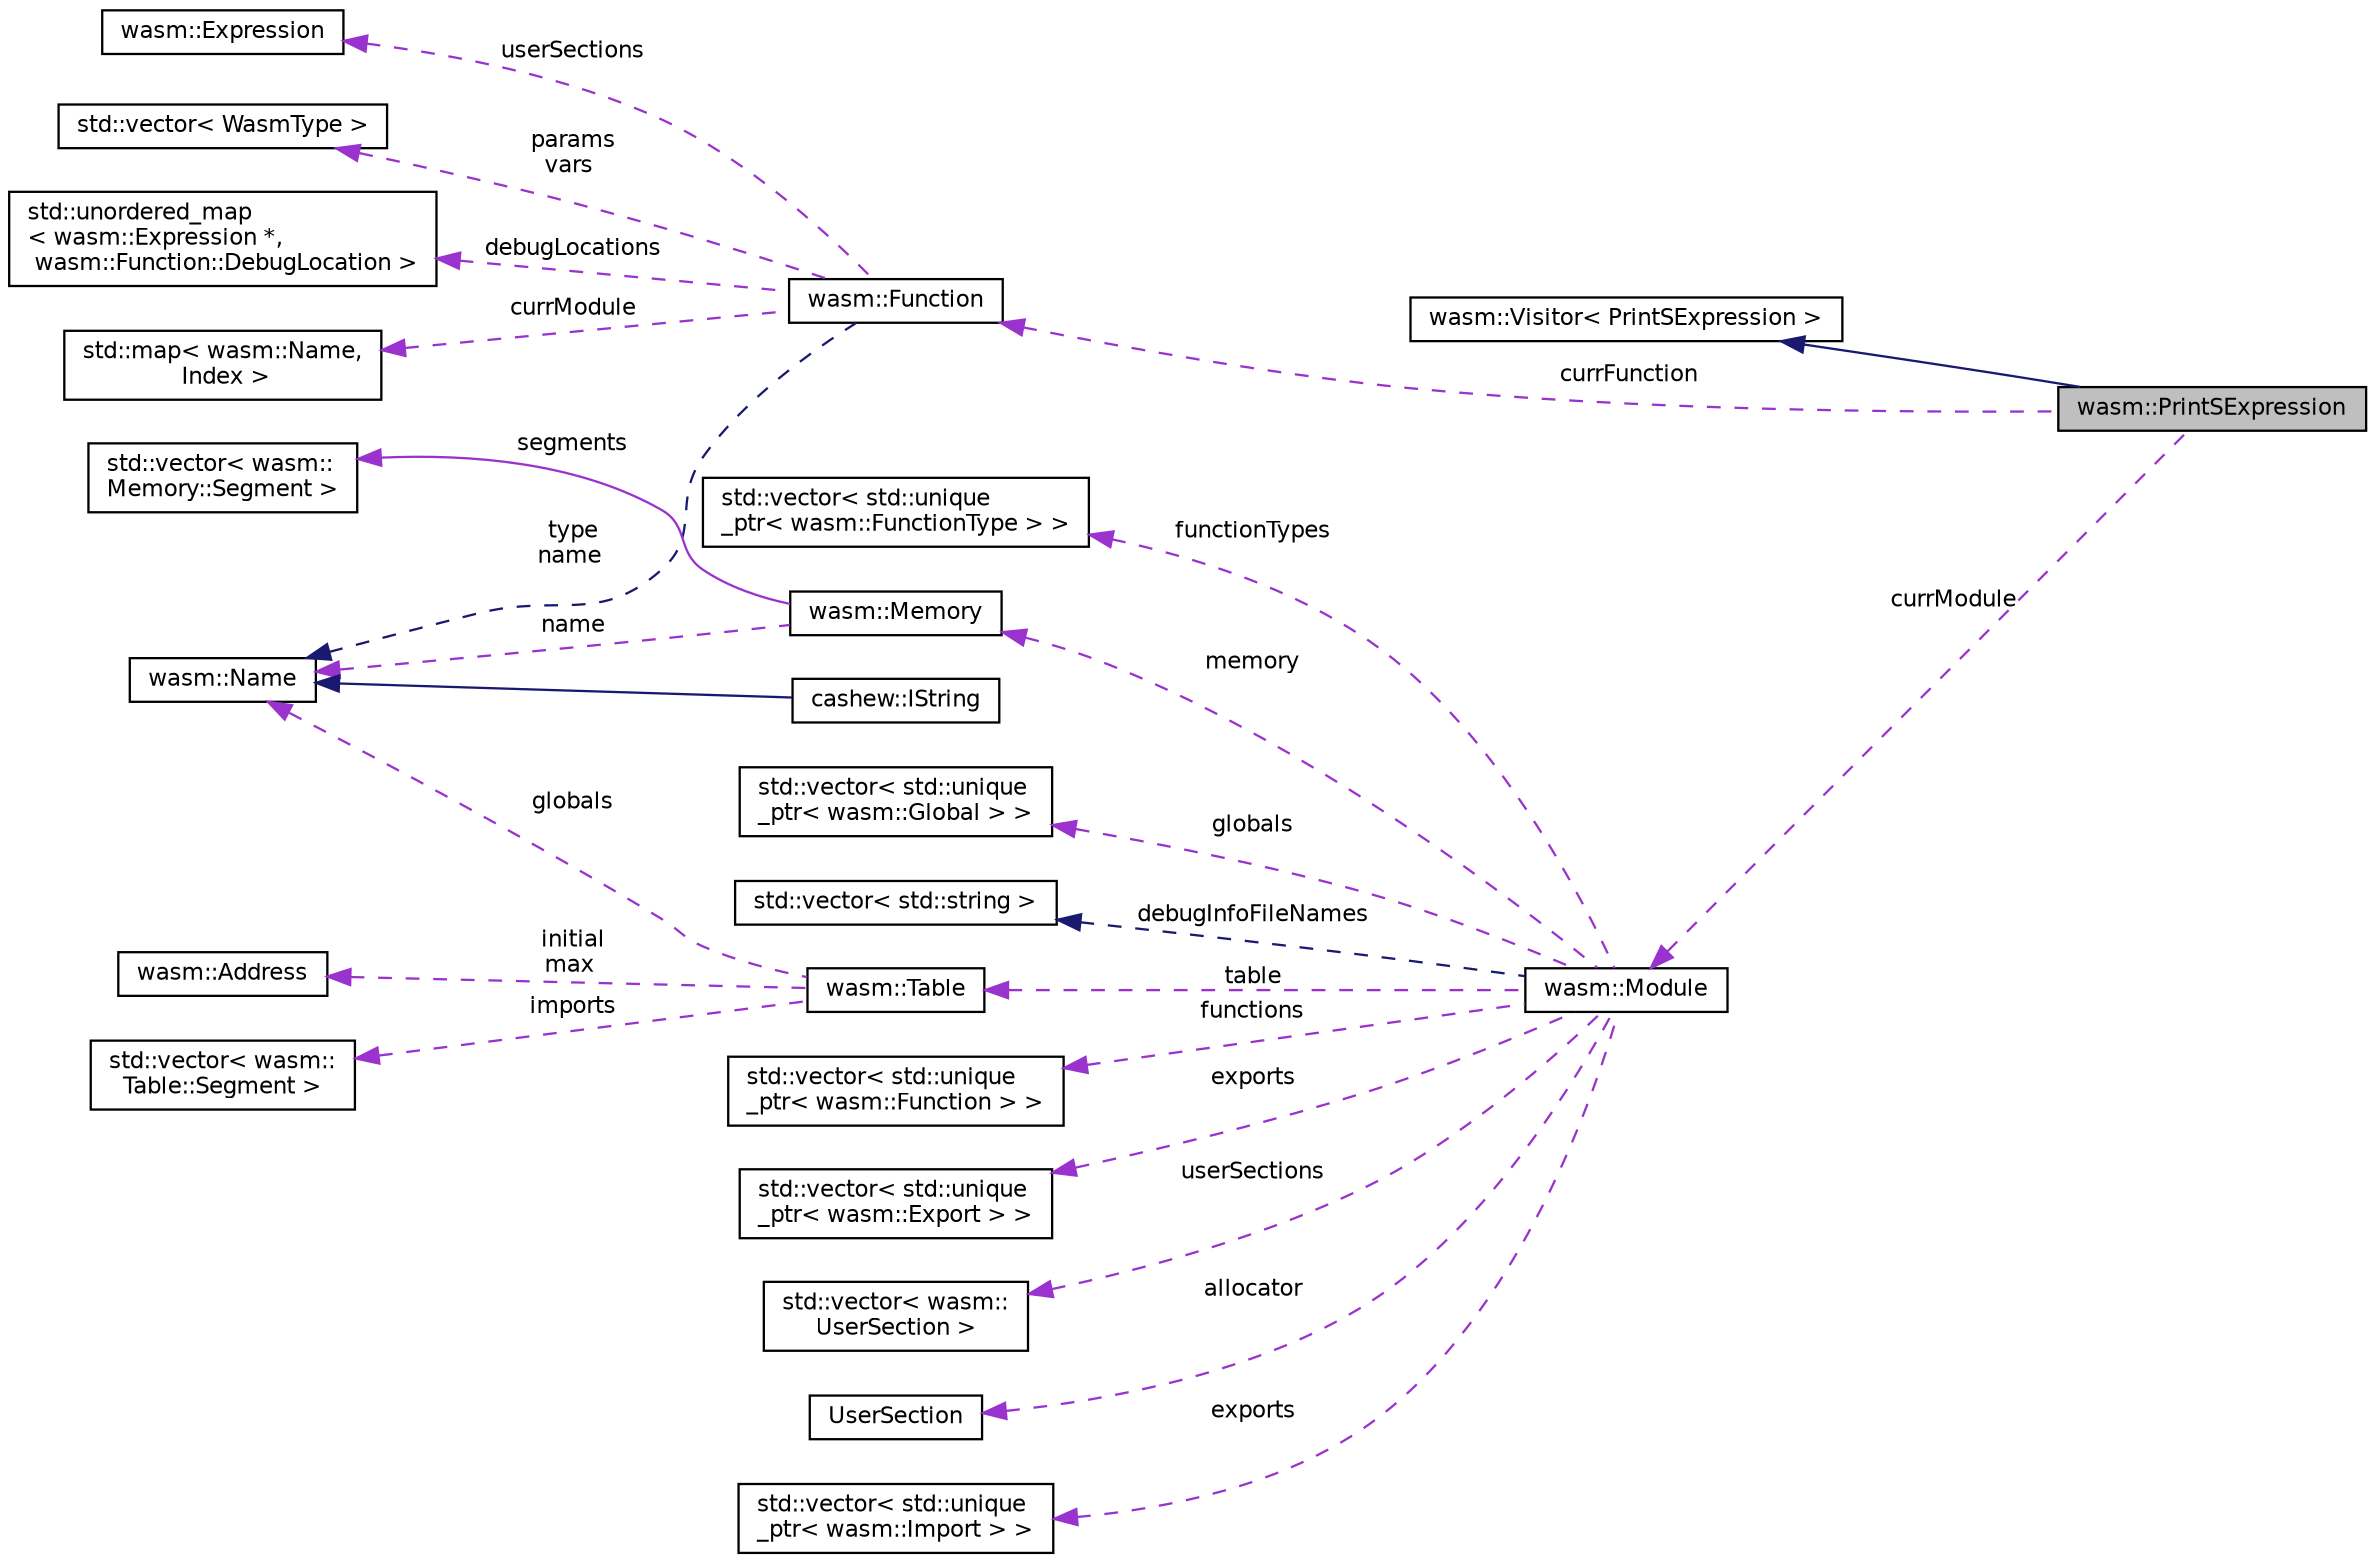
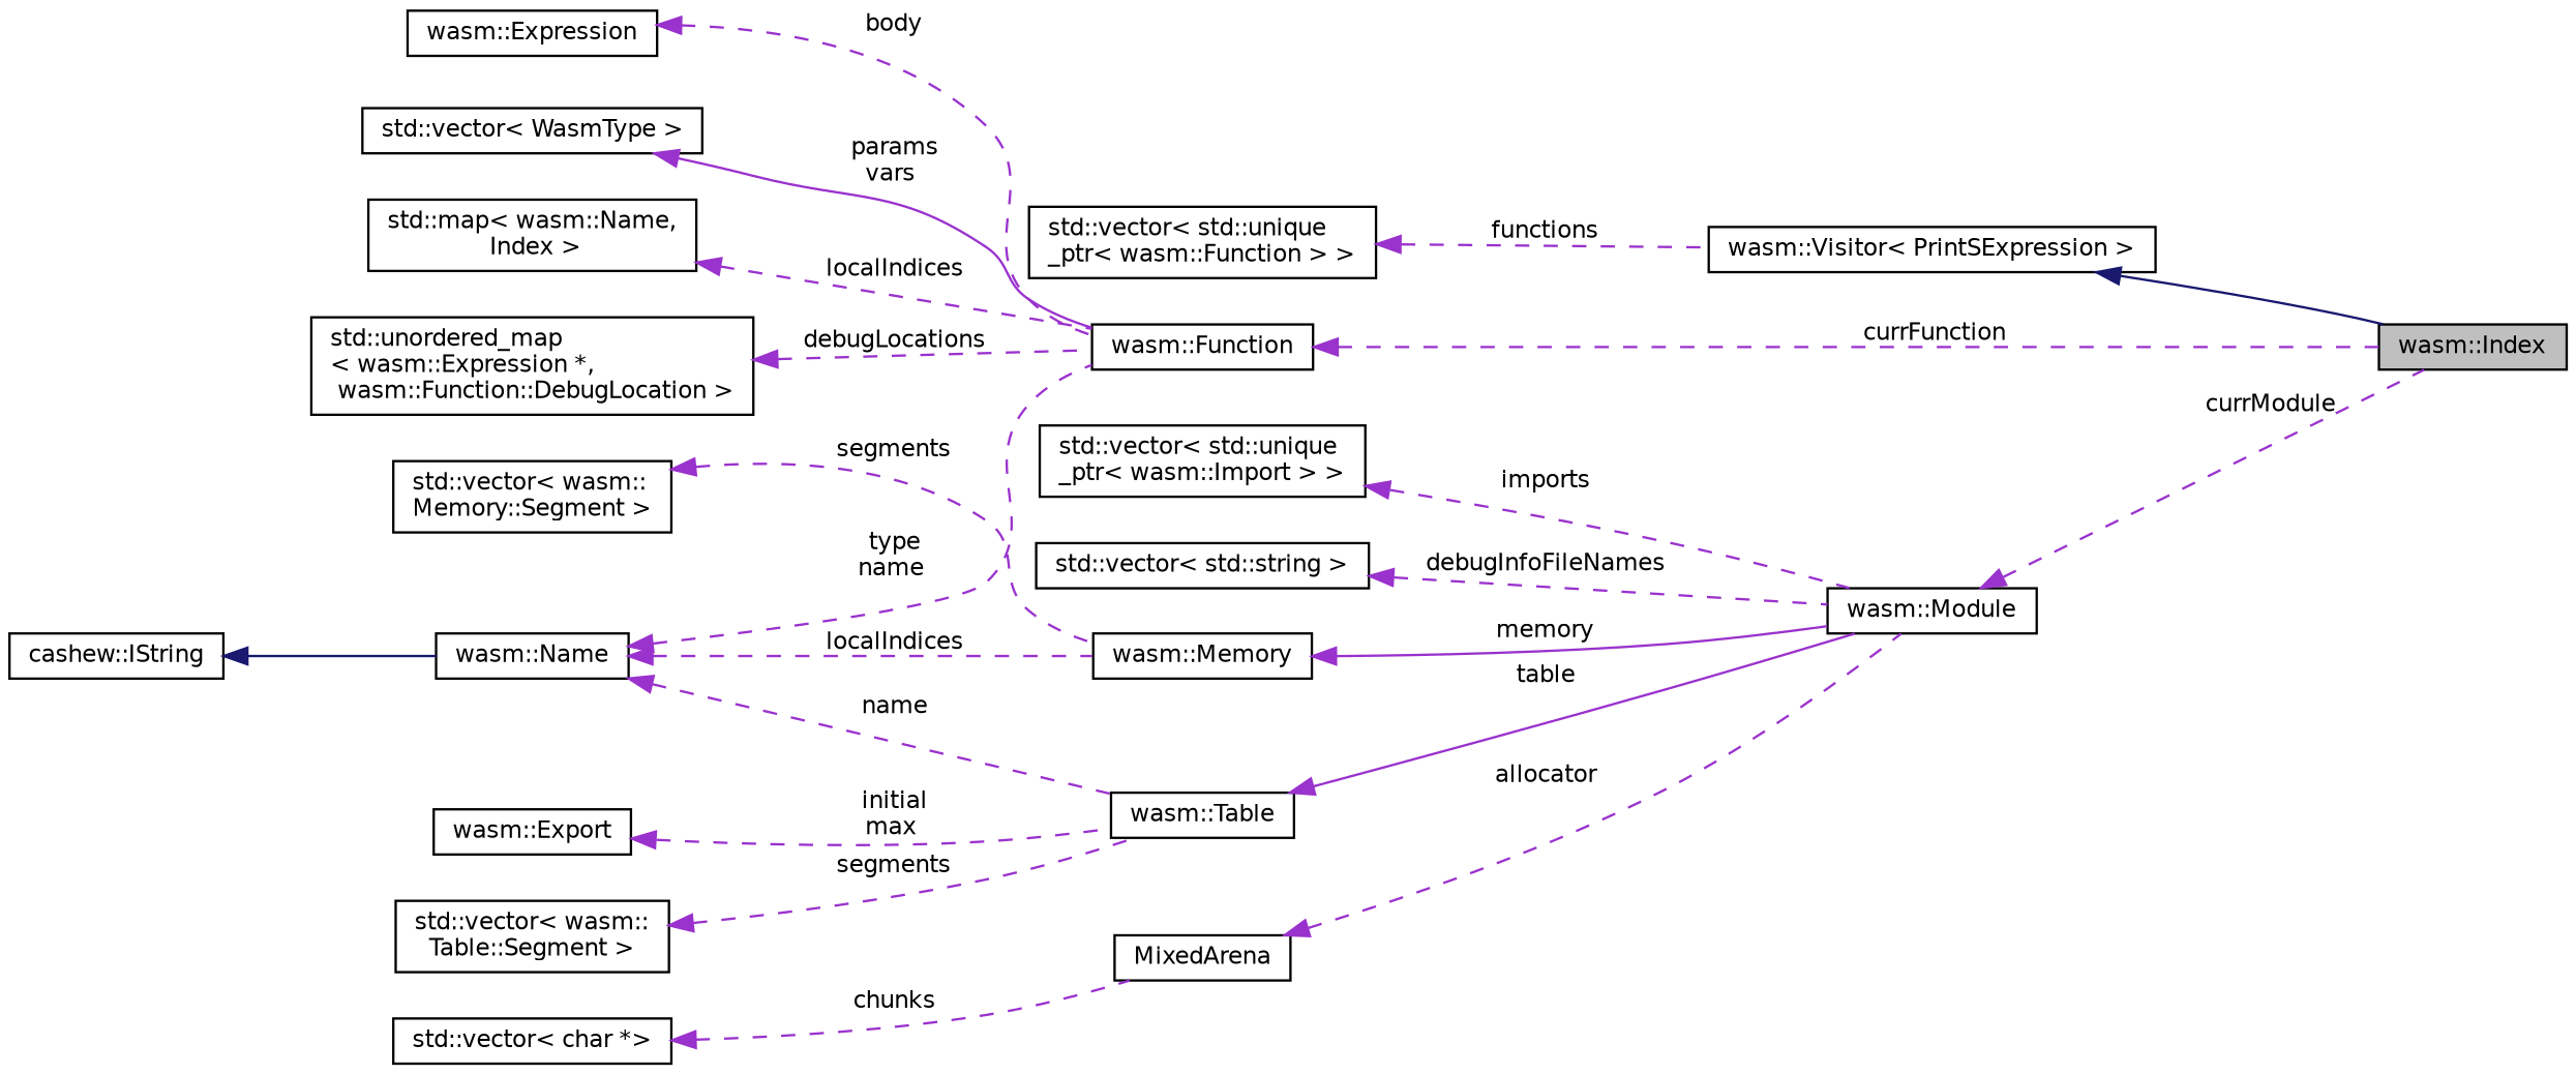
  digraph {
    rankdir=LR
    node [color=black fillcolor=white fontname=Helvetica fontsize=10 shape=record style=filled]
    edge [color=darkorchid3 dir=back fontname=Helvetica fontsize=10 labelfontname=Helvetica labelfontsize=10 style=dashed]
-   n1 [fillcolor=grey75 fontcolor=black height=0.2 label="wasm::PrintSExpression" width=0.4]
+   n1 [fillcolor=grey75 fontcolor=black height=0.2 label="wasm::Index" width=0.4]
    n2 [height=0.2 label="wasm::Visitor\< PrintSExpression \>" width=0.4]
    n3 [height=0.2 label="wasm::Function" width=0.4]
    n4 [height=0.2 label="wasm::Expression" width=0.4]
    n5 [height=0.2 label="std::vector\< WasmType \>" width=0.4]
    n6 [height=0.2 label="wasm::Name" width=0.4]
    n7 [height=0.2 label="wasm::Memory" width=0.4]
    n8 [height=0.2 label="wasm::Table" width=0.4]
    n9 [height=0.2 label="wasm::Module" width=0.4]
    n10 [height=0.2 label="cashew::IString" width=0.4]
    n11 [height=0.2 label="std::map\< wasm::Name,\l Index \>" width=0.4]
    n12 [height=0.2 label="std::unordered_map\l\< wasm::Expression *,\l wasm::Function::DebugLocation \>" width=0.4]
    n13 [height=0.2 label="std::vector\< std::unique\l_ptr\< wasm::Function \> \>" width=0.4]
-   n14 [height=0.2 label="wasm::Address" width=0.4]
+   n14 [height=0.2 label="wasm::Export" width=0.4]
    n15 [height=0.2 label="std::vector\< wasm::\lMemory::Segment \>" width=0.4]
-   n16 [height=0.2 label="std::vector\< std::unique\l_ptr\< wasm::Export \> \>" width=0.4]
    n17 [height=0.2 label="std::vector\< wasm::\lTable::Segment \>" width=0.4]
-   n18 [height=0.2 label="std::vector\< wasm::\lUserSection \>" width=0.4]
-   n19 [height=0.2 label=UserSection width=0.4]
+   n19 [height=0.2 label=MixedArena width=0.4]
+   n20 [height=0.2 label="std::vector\< char *\>" width=0.4]
    n21 [height=0.2 label="std::vector\< std::unique\l_ptr\< wasm::Import \> \>" width=0.4]
-   n22 [height=0.2 label="std::vector\< std::unique\l_ptr\< wasm::FunctionType \> \>" width=0.4]
-   n23 [height=0.2 label="std::vector\< std::unique\l_ptr\< wasm::Global \> \>" width=0.4]
    n24 [height=0.2 label="std::vector\< std::string \>" width=0.4]
    n2 -> n1 [color=midnightblue style=solid]
    n3 -> n1 [label=" currFunction"]
-   n4 -> n3 [label=" userSections"]
-   n5 -> n3 [label=" params\nvars"]
-   n6 -> n3 [color=midnightblue label=" type\nname"]
-   n6 -> n7 [label=" name"]
-   n6 -> n8 [label=" globals"]
-   n7 -> n9 [label=" memory"]
-   n8 -> n9 [label=" table"]
+   n4 -> n3 [label=" body"]
+   n5 -> n3 [label=" params\nvars" style=solid]
+   n6 -> n3 [label=" type\nname"]
+   n6 -> n7 [label=" localIndices"]
+   n6 -> n8 [label=" name"]
+   n7 -> n9 [label=" memory" style=solid]
+   n8 -> n9 [label=" table" style=solid]
    n9 -> n1 [label=" currModule"]
-   n6 -> n10 [color=midnightblue style=solid]
-   n11 -> n3 [label=" currModule"]
+   n10 -> n6 [color=midnightblue style=solid]
+   n11 -> n3 [label=" localIndices"]
    n12 -> n3 [label=" debugLocations"]
-   n13 -> n9 [label=" functions"]
+   n13 -> n2 [label=" functions"]
    n14 -> n8 [label=" initial\nmax"]
-   n15 -> n7 [label=" segments" style=solid]
-   n16 -> n9 [label=" exports"]
-   n17 -> n8 [label=" imports"]
-   n18 -> n9 [label=" userSections"]
+   n15 -> n7 [label=" segments"]
+   n17 -> n8 [label=" segments"]
    n19 -> n9 [label=" allocator"]
-   n21 -> n9 [label=" exports"]
-   n22 -> n9 [label=" functionTypes"]
-   n23 -> n9 [label=" globals"]
-   n24 -> n9 [color=midnightblue label=" debugInfoFileNames"]
+   n20 -> n19 [label=" chunks"]
+   n21 -> n9 [label=" imports"]
+   n24 -> n9 [label=" debugInfoFileNames"]
  }
